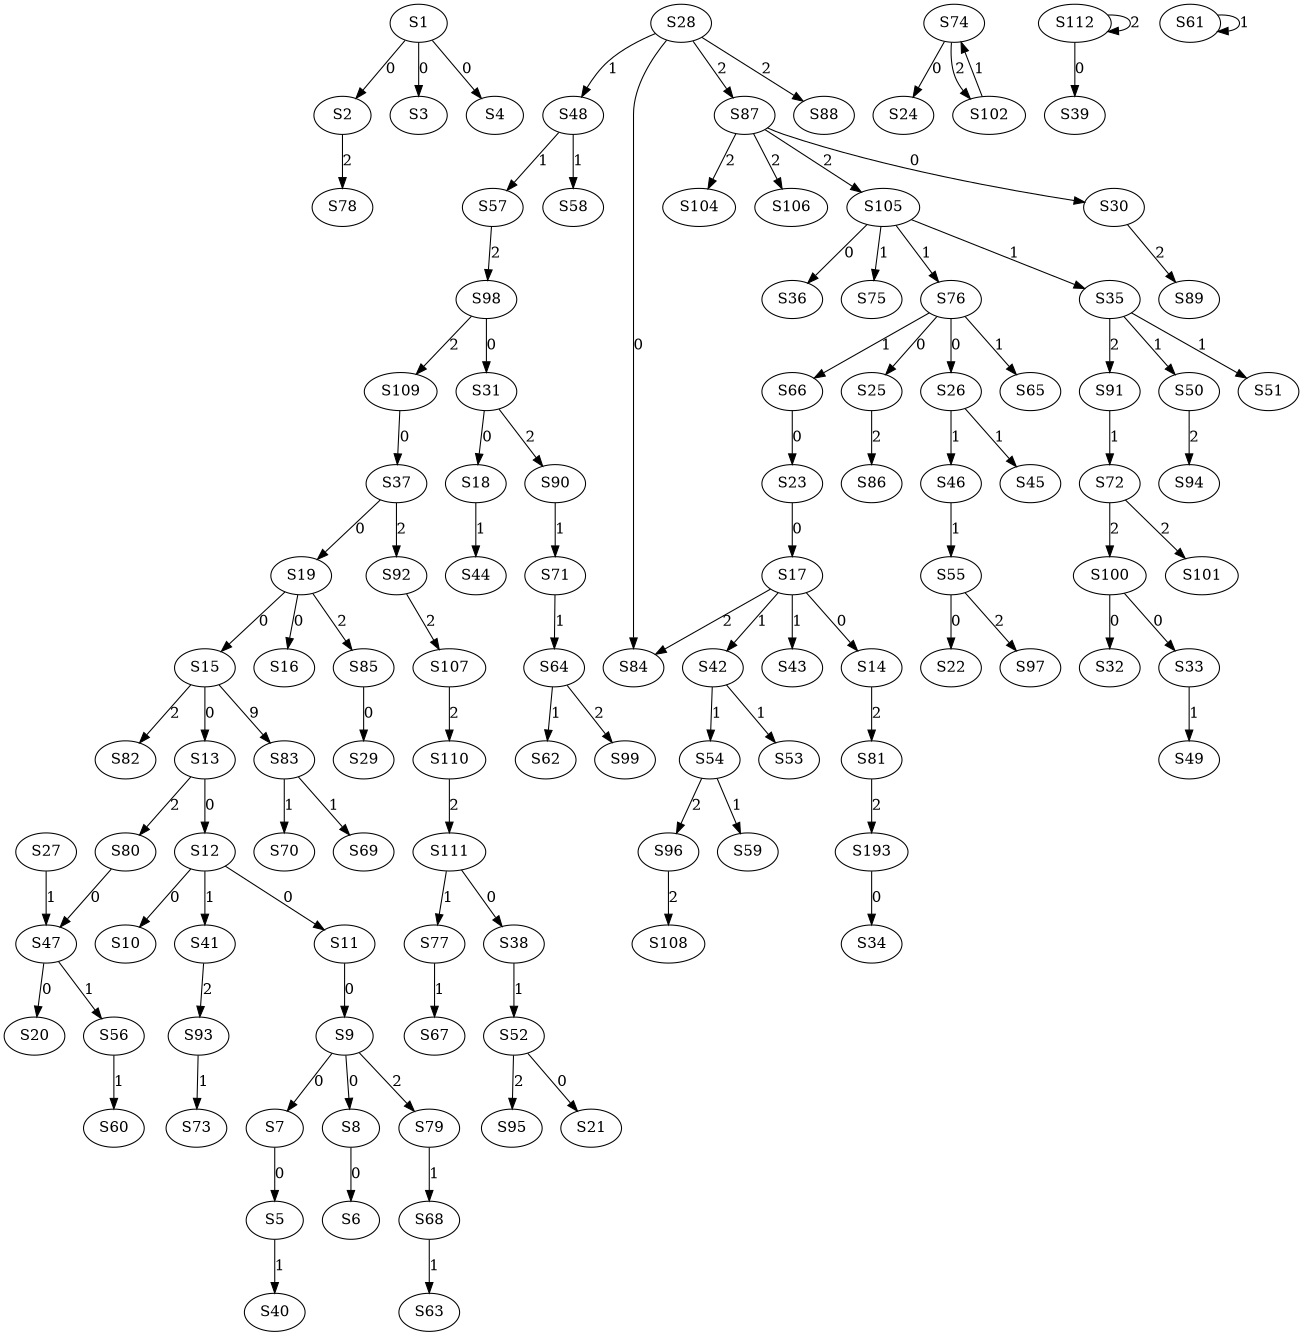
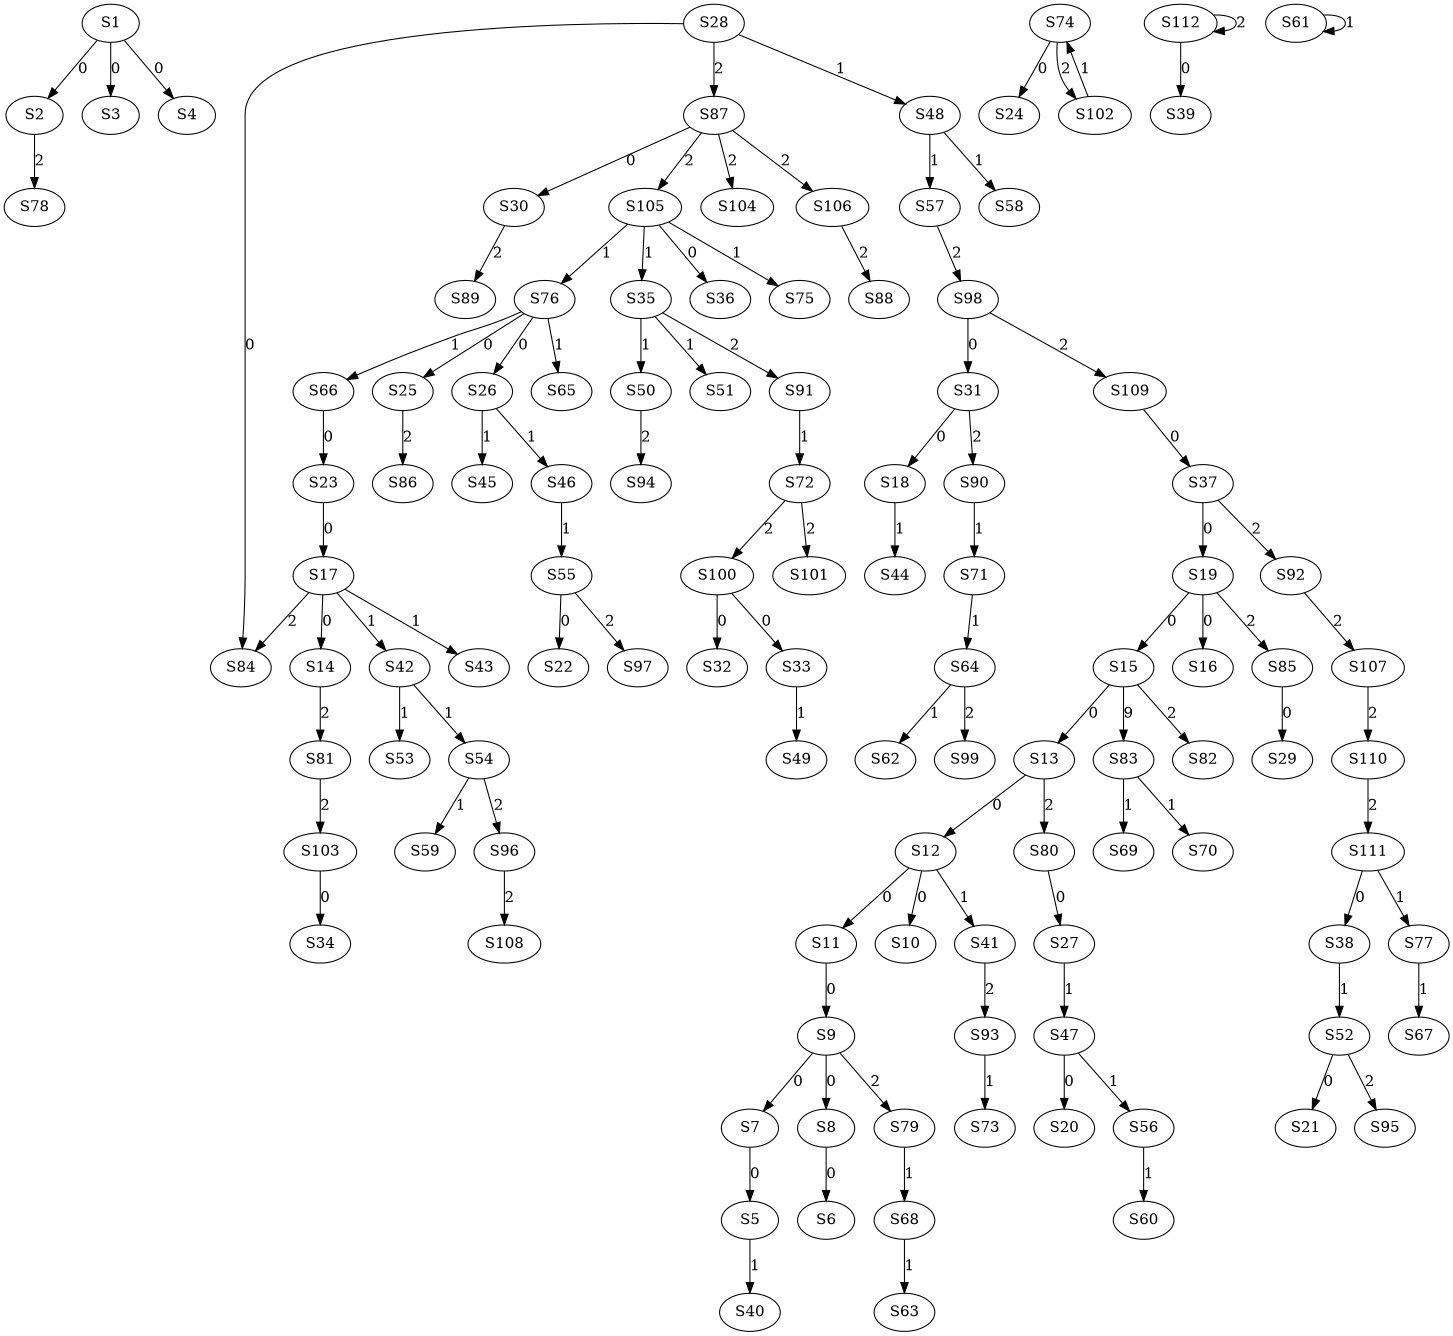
  strict digraph {
    S1
    S2
    S3
    S4
    S78
    S7
    S5
    S40
    S8
    S6
    S9
    S79
    S68
    S11
    S12
    S10
    S41
    S93
    S13
    S80
    S27
    S15
    S83
    S82
    S69
    S70
    S17
    S14
    S84
    S42
    S43
    S81
    S53
    S54
-   S103 [label=S193]
+   S103
    S19
    S16
    S85
    S29
    S23
    S31
    S18
    S90
    S44
    S71
    S37
    S92
    S107
    S47
    S20
    S56
    S60
    S52
    S21
    S95
    S55
    S22
    S97
    S66
    S74
    S24
    S102
    S76
    S25
    S26
    S65
    S86
    S45
    S46
    S28
    S87
    S48
    S88
    S30
    S105
    S104
    S106
    S57
    S58
    S89
    S35
    S36
    S75
    S98
    S109
    S100
    S32
    S33
    S49
    S34
    S50
    S51
    S91
    S94
    S72
    S111
    S38
    S77
    S67
    S112
    S39
    S73
    S59
    S96
    S108
    S61
    S64
    S62
    S99
    S63
    S101
    S110
    S1 -> S2 [label=0]
    S1 -> S3 [label=0]
    S1 -> S4 [label=0]
    S2 -> S78 [label=2]
    S7 -> S5 [label=0]
    S5 -> S40 [label=1]
    S8 -> S6 [label=0]
    S9 -> S7 [label=0]
    S9 -> S8 [label=0]
    S9 -> S79 [label=2]
    S79 -> S68 [label=1]
    S68 -> S63 [label=1]
    S11 -> S9 [label=0]
    S12 -> S11 [label=0]
    S12 -> S10 [label=0]
    S12 -> S41 [label=1]
    S41 -> S93 [label=2]
    S93 -> S73 [label=1]
    S13 -> S12 [label=0]
    S13 -> S80 [label=2]
-   S80 -> S47 [label=0]
+   S80 -> S27 [label=0]
    S27 -> S47 [label=1]
    S15 -> S13 [label=0]
    S15 -> S83 [label=9]
    S15 -> S82 [label=2]
    S83 -> S69 [label=1]
    S83 -> S70 [label=1]
    S17 -> S14 [label=0]
    S17 -> S84 [label=2]
    S17 -> S42 [label=1]
    S17 -> S43 [label=1]
    S14 -> S81 [label=2]
    S42 -> S53 [label=1]
    S42 -> S54 [label=1]
    S81 -> S103 [label=2]
    S54 -> S59 [label=1]
    S54 -> S96 [label=2]
    S103 -> S34 [label=0]
    S19 -> S15 [label=0]
    S19 -> S16 [label=0]
    S19 -> S85 [label=2]
    S85 -> S29 [label=0]
    S23 -> S17 [label=0]
    S31 -> S18 [label=0]
    S31 -> S90 [label=2]
    S18 -> S44 [label=1]
    S90 -> S71 [label=1]
    S71 -> S64 [label=1]
    S37 -> S19 [label=0]
    S37 -> S92 [label=2]
    S92 -> S107 [label=2]
    S107 -> S110 [label=2]
    S47 -> S20 [label=0]
    S47 -> S56 [label=1]
    S56 -> S60 [label=1]
    S52 -> S21 [label=0]
    S52 -> S95 [label=2]
    S55 -> S22 [label=0]
    S55 -> S97 [label=2]
    S66 -> S23 [label=0]
    S74 -> S24 [label=0]
    S74 -> S102 [label=2]
    S102 -> S74 [label=1]
    S76 -> S66 [label=1]
    S76 -> S25 [label=0]
    S76 -> S26 [label=0]
    S76 -> S65 [label=1]
    S25 -> S86 [label=2]
    S26 -> S45 [label=1]
    S26 -> S46 [label=1]
    S46 -> S55 [label=1]
    S28 -> S84 [label=0]
    S28 -> S87 [label=2]
    S28 -> S48 [label=1]
-   S28 -> S88 [label=2]
+   S106 -> S88 [label=2]
    S87 -> S30 [label=0]
    S87 -> S105 [label=2]
    S87 -> S104 [label=2]
    S87 -> S106 [label=2]
    S48 -> S57 [label=1]
    S48 -> S58 [label=1]
    S30 -> S89 [label=2]
    S105 -> S76 [label=1]
    S105 -> S35 [label=1]
    S105 -> S36 [label=0]
    S105 -> S75 [label=1]
    S57 -> S98 [label=2]
    S35 -> S50 [label=1]
    S35 -> S51 [label=1]
    S35 -> S91 [label=2]
    S98 -> S31 [label=0]
    S98 -> S109 [label=2]
    S109 -> S37 [label=0]
    S100 -> S32 [label=0]
    S100 -> S33 [label=0]
    S33 -> S49 [label=1]
    S50 -> S94 [label=2]
    S91 -> S72 [label=1]
    S72 -> S100 [label=2]
    S72 -> S101 [label=2]
    S111 -> S38 [label=0]
    S111 -> S77 [label=1]
    S38 -> S52 [label=1]
    S77 -> S67 [label=1]
    S112 -> S112 [label=2]
    S112 -> S39 [label=0]
    S96 -> S108 [label=2]
    S61 -> S61 [label=1]
    S64 -> S62 [label=1]
    S64 -> S99 [label=2]
    S110 -> S111 [label=2]
  }
